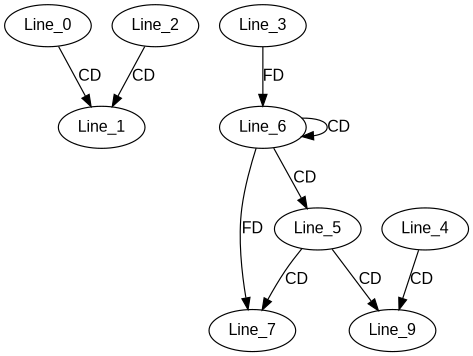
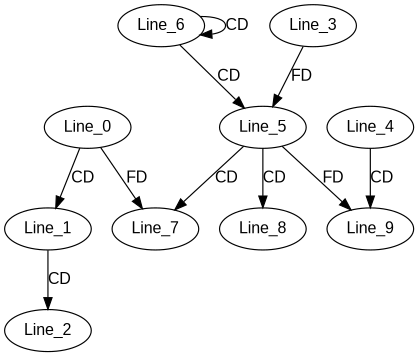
  digraph {
    fontname="Liberation Sans"
    node [fontname="Liberation Sans"]
    edge [fontname="Liberation Sans"]
    Line_0
    Line_1
    Line_2
    Line_5
    Line_7
+   Line_8
    Line_9
    Line_6
    Line_3
    Line_4
    Line_0 -> Line_1 [label=CD]
-   Line_2 -> Line_1 [label=CD]
+   Line_1 -> Line_2 [label=CD]
    Line_5 -> Line_7 [label=CD]
-   Line_5 -> Line_9 [label=CD]
+   Line_5 -> Line_8 [label=CD]
+   Line_5 -> Line_9 [label=FD]
    Line_6 -> Line_5 [label=CD]
-   Line_6 -> Line_7 [label=FD]
+   Line_0 -> Line_7 [label=FD]
    Line_6 -> Line_6 [label=CD]
-   Line_3 -> Line_6 [label=FD]
+   Line_3 -> Line_5 [label=FD]
    Line_4 -> Line_9 [label=CD]
  }
